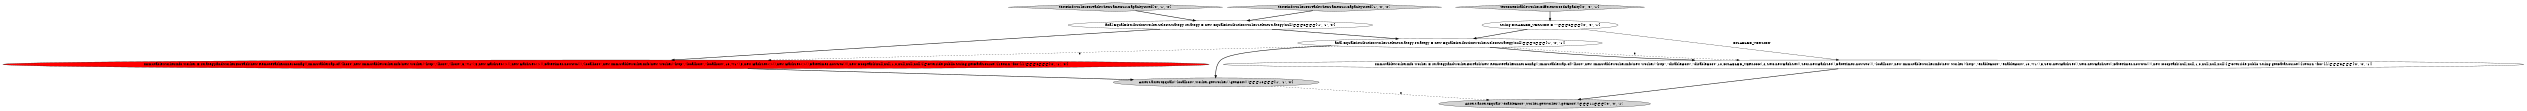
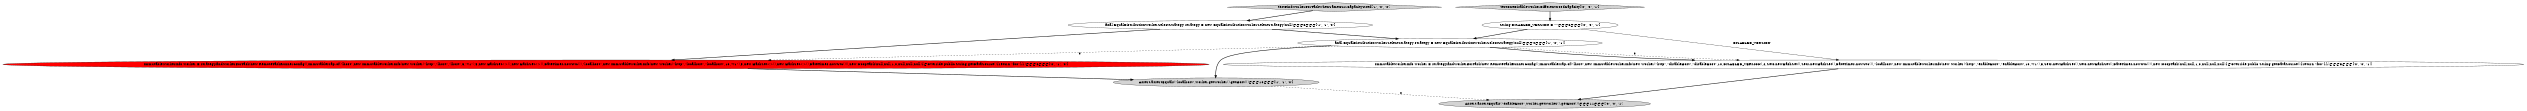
  digraph {
    node [fillcolor=lightgray shape=ellipse style=filled]
    edge [style=bold]
    n1 [fillcolor=white label="ImmutableWorkerInfo worker = strategy.findWorkerForTask(new RemoteTaskRunnerConfig(),ImmutableMap.of(\"lhost\",new ImmutableWorkerInfo(new Worker(\"http\",\"disableHost\",\"disableHost\",10,DISABLED_VERSION),2,Sets.newHashSet(),Sets.newHashSet(),DateTimes.nowUtc()),\"localhost\",new ImmutableWorkerInfo(new Worker(\"http\",\"enableHost\",\"enableHost\",10,\"v1\"),5,Sets.newHashSet(),Sets.newHashSet(),DateTimes.nowUtc())),new NoopTask(null,null,1,0,null,null,null){@Override public String getDataSource(){return \"foo\"}})@@@5@@@['0', '0', '1']"]
    n2 [label="Assert.assertEquals(\"enableHost\",worker.getWorker().getHost())@@@11@@@['0', '0', '1']"]
    n3 [fillcolor=white label="final EqualDistributionWorkerSelectStrategy strategy = new EqualDistributionWorkerSelectStrategy(null)@@@4@@@['1', '0', '1']"]
    n4 [fillcolor=red label="ImmutableWorkerInfo worker = strategy.findWorkerForTask(new RemoteTaskRunnerConfig(),ImmutableMap.of(\"lhost\",new ImmutableWorkerInfo(new Worker(\"http\",\"lhost\",\"lhost\",5,\"v1\"),5,new HashSet<>(),new HashSet<>(),DateTimes.nowUtc()),\"localhost\",new ImmutableWorkerInfo(new Worker(\"http\",\"localhost\",\"localhost\",10,\"v1\"),5,new HashSet<>(),new HashSet<>(),DateTimes.nowUtc())),new NoopTask(null,null,1,0,null,null,null){@Override public String getDataSource(){return \"foo\"}})@@@4@@@['0', '1', '0']"]
    n5 [label="Assert.assertEquals(\"localhost\",worker.getWorker().getHost())@@@10@@@['1', '1', '0']"]
    n6 [fillcolor=white label="String DISABLED_VERSION = \"\"@@@3@@@['0', '0', '1']"]
    n7 [label="testOneDisableWorkerDifferentUsedCapacity['0', '0', '1']" shape=diamond]
-   n8 [label="testFindWorkerForTaskWhenSameCurrCapacityUsed['0', '1', '0']" shape=diamond]
    n9 [fillcolor=white label="final EqualDistributionWorkerSelectStrategy strategy = new EqualDistributionWorkerSelectStrategy(null)@@@3@@@['1', '1', '0']"]
    n10 [label="testFindWorkerForTaskWhenSameCurrCapacityUsed['1', '0', '0']" shape=diamond]
    n1 -> n2
    n3 -> n1
    n3 -> n1 [label=0 style=dashed]
    n3 -> n4 [label=0 style=dashed]
    n3 -> n5
    n4 -> n5
    n5 -> n2 [label=0 style=dashed]
    n6 -> n1 [label=DISABLED_VERSION style=solid]
    n6 -> n3
    n7 -> n6
-   n8 -> n9
    n9 -> n3
    n9 -> n4
    n10 -> n9
  }
